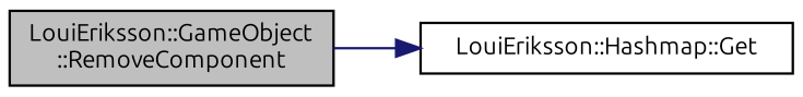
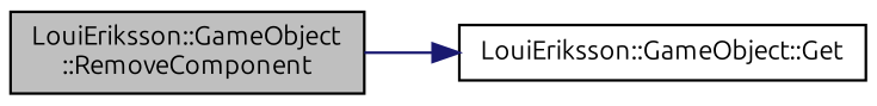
  digraph {
    rankdir=LR
    fontname=Ubuntu
    node [color=black fontname=Ubuntu fontsize=10 shape=record style=filled]
    n1 [fillcolor=grey75 fontcolor=black height=0.2 label="LouiEriksson::GameObject\l::RemoveComponent" width=0.4]
-   n2 [fillcolor=white height=0.2 label="LouiEriksson::Hashmap::Get" width=0.4]
+   n2 [fillcolor=white height=0.2 label="LouiEriksson::GameObject::Get" width=0.4]
    n1 -> n2 [color=midnightblue fontname=Ubuntu fontsize=10 labelfontname=Helvetica labelfontsize=10 style=solid]
  }
